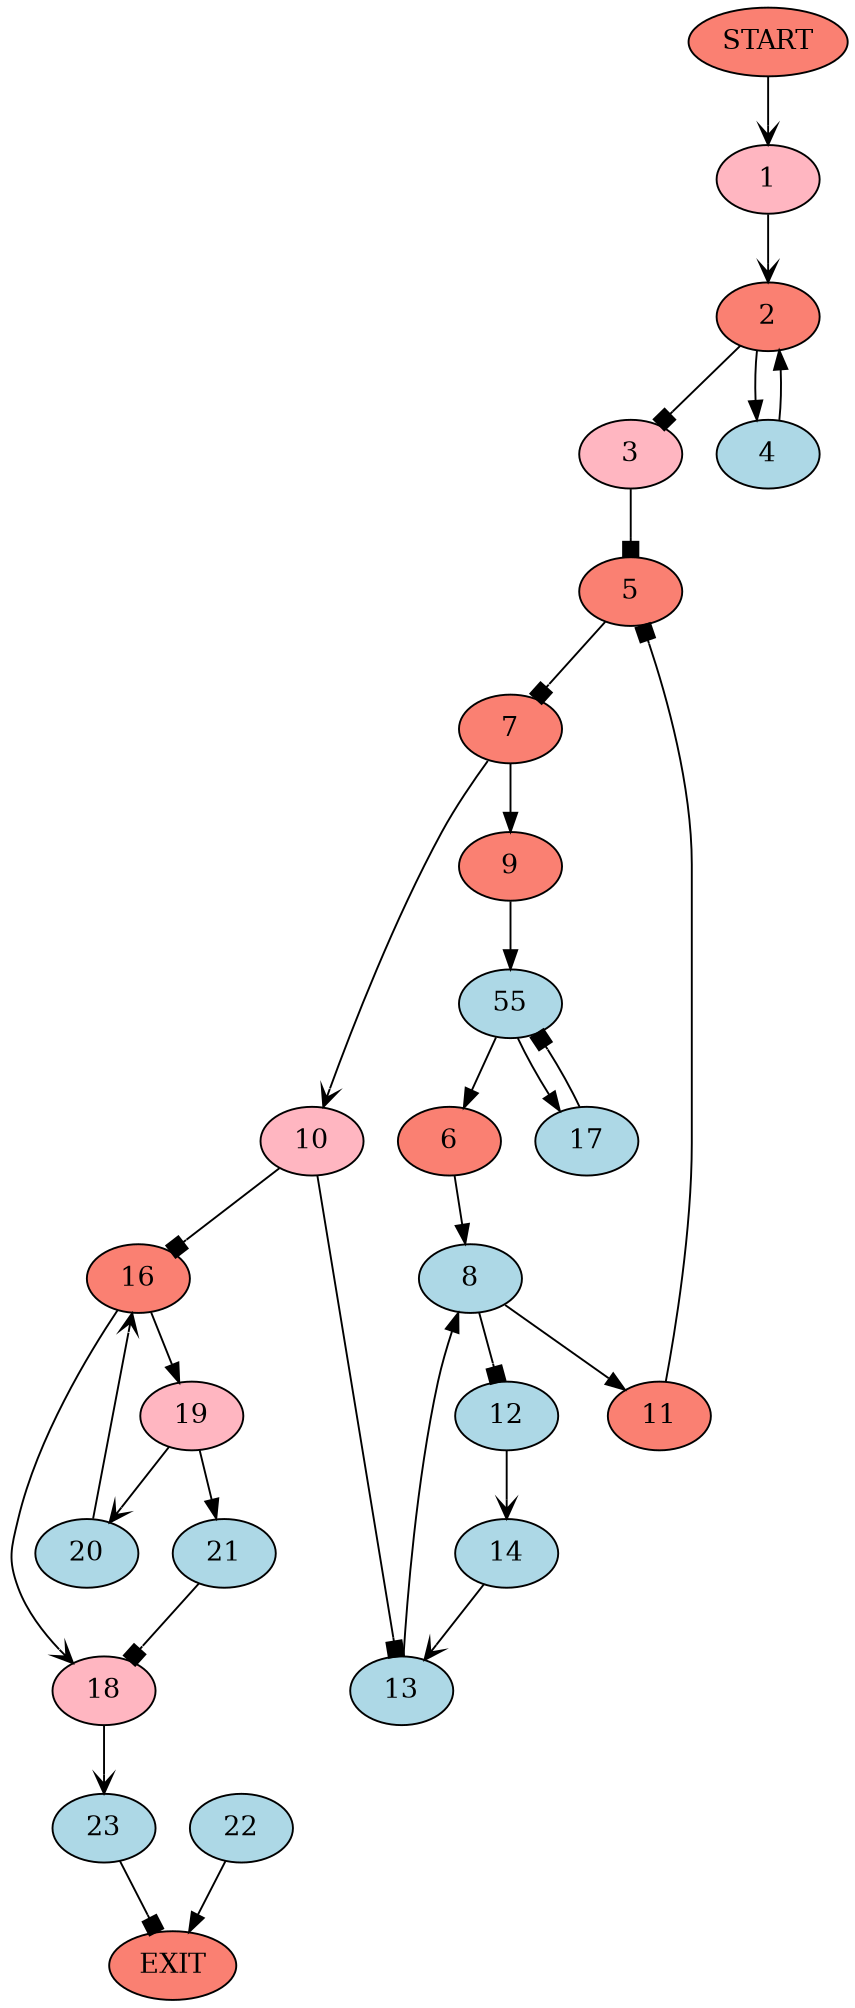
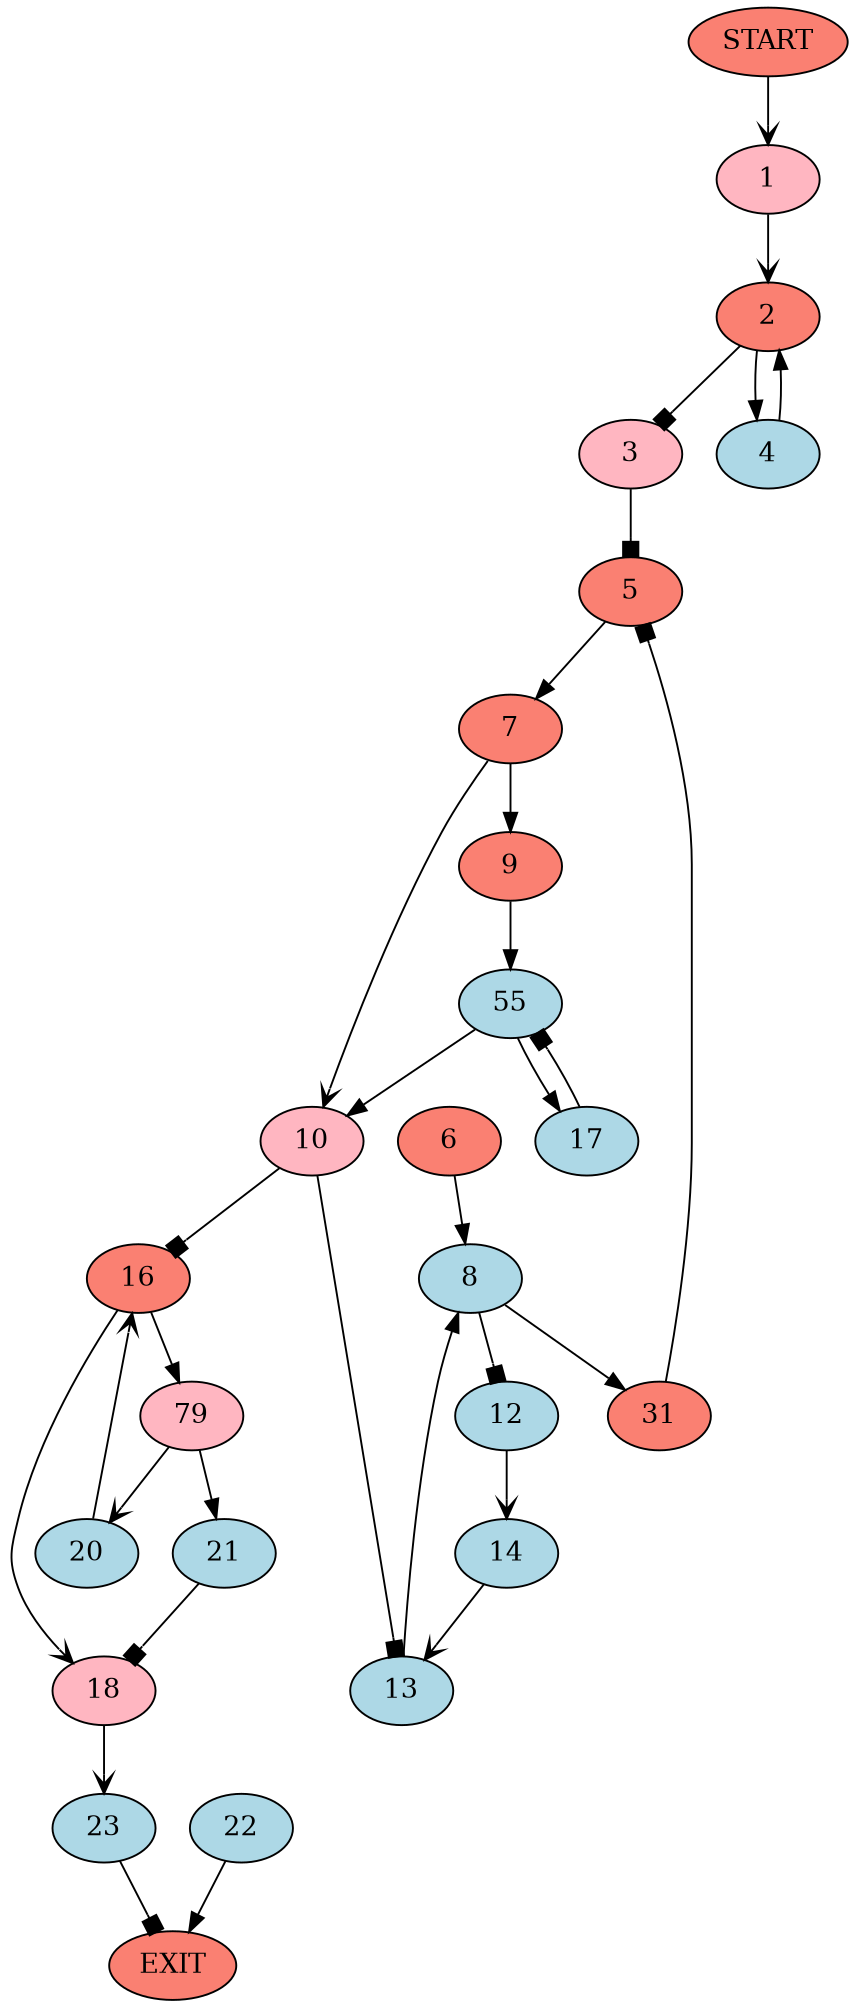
  digraph {
    node [fillcolor=lightblue style=filled]
    edge [arrowhead=normal]
    n1 [fillcolor=salmon label=START]
    1 [fillcolor=lightpink]
    2 [fillcolor=salmon]
    n4 [fillcolor=salmon label=EXIT]
    3 [fillcolor=lightpink]
    4
    5 [fillcolor=salmon]
    7 [fillcolor=salmon]
    6 [fillcolor=salmon]
    8
    9 [fillcolor=salmon]
    10 [fillcolor=lightpink]
-   11 [fillcolor=salmon]
+   11 [fillcolor=salmon label=31]
    12
    n15 [label=55]
    16 [fillcolor=salmon]
    13
    14
    17
    18 [fillcolor=lightpink]
-   19 [fillcolor=lightpink]
+   19 [fillcolor=lightpink label=79]
    23
    20
    21
    22
    n1 -> 1 [arrowhead=vee]
    1 -> 2 [arrowhead=vee]
    2 -> 3 [arrowhead=box]
    2 -> 4
    3 -> 5 [arrowhead=box]
    4 -> 2
-   5 -> 7 [arrowhead=box]
+   5 -> 7
    7 -> 9
    7 -> 10 [arrowhead=vee]
    6 -> 8
    8 -> 11
    8 -> 12 [arrowhead=box]
    9 -> n15
    10 -> 16 [arrowhead=box]
    10 -> 13 [arrowhead=box]
    11 -> 5 [arrowhead=box]
    12 -> 14 [arrowhead=vee]
-   n15 -> 6
+   n15 -> 10
    n15 -> 17
    16 -> 18 [arrowhead=vee]
    16 -> 19
    13 -> 8
    14 -> 13 [arrowhead=vee]
    17 -> n15 [arrowhead=box]
    18 -> 23 [arrowhead=vee]
    19 -> 20 [arrowhead=vee]
    19 -> 21
    23 -> n4 [arrowhead=box]
    20 -> 16 [arrowhead=vee]
    21 -> 18 [arrowhead=box]
    22 -> n4
  }
